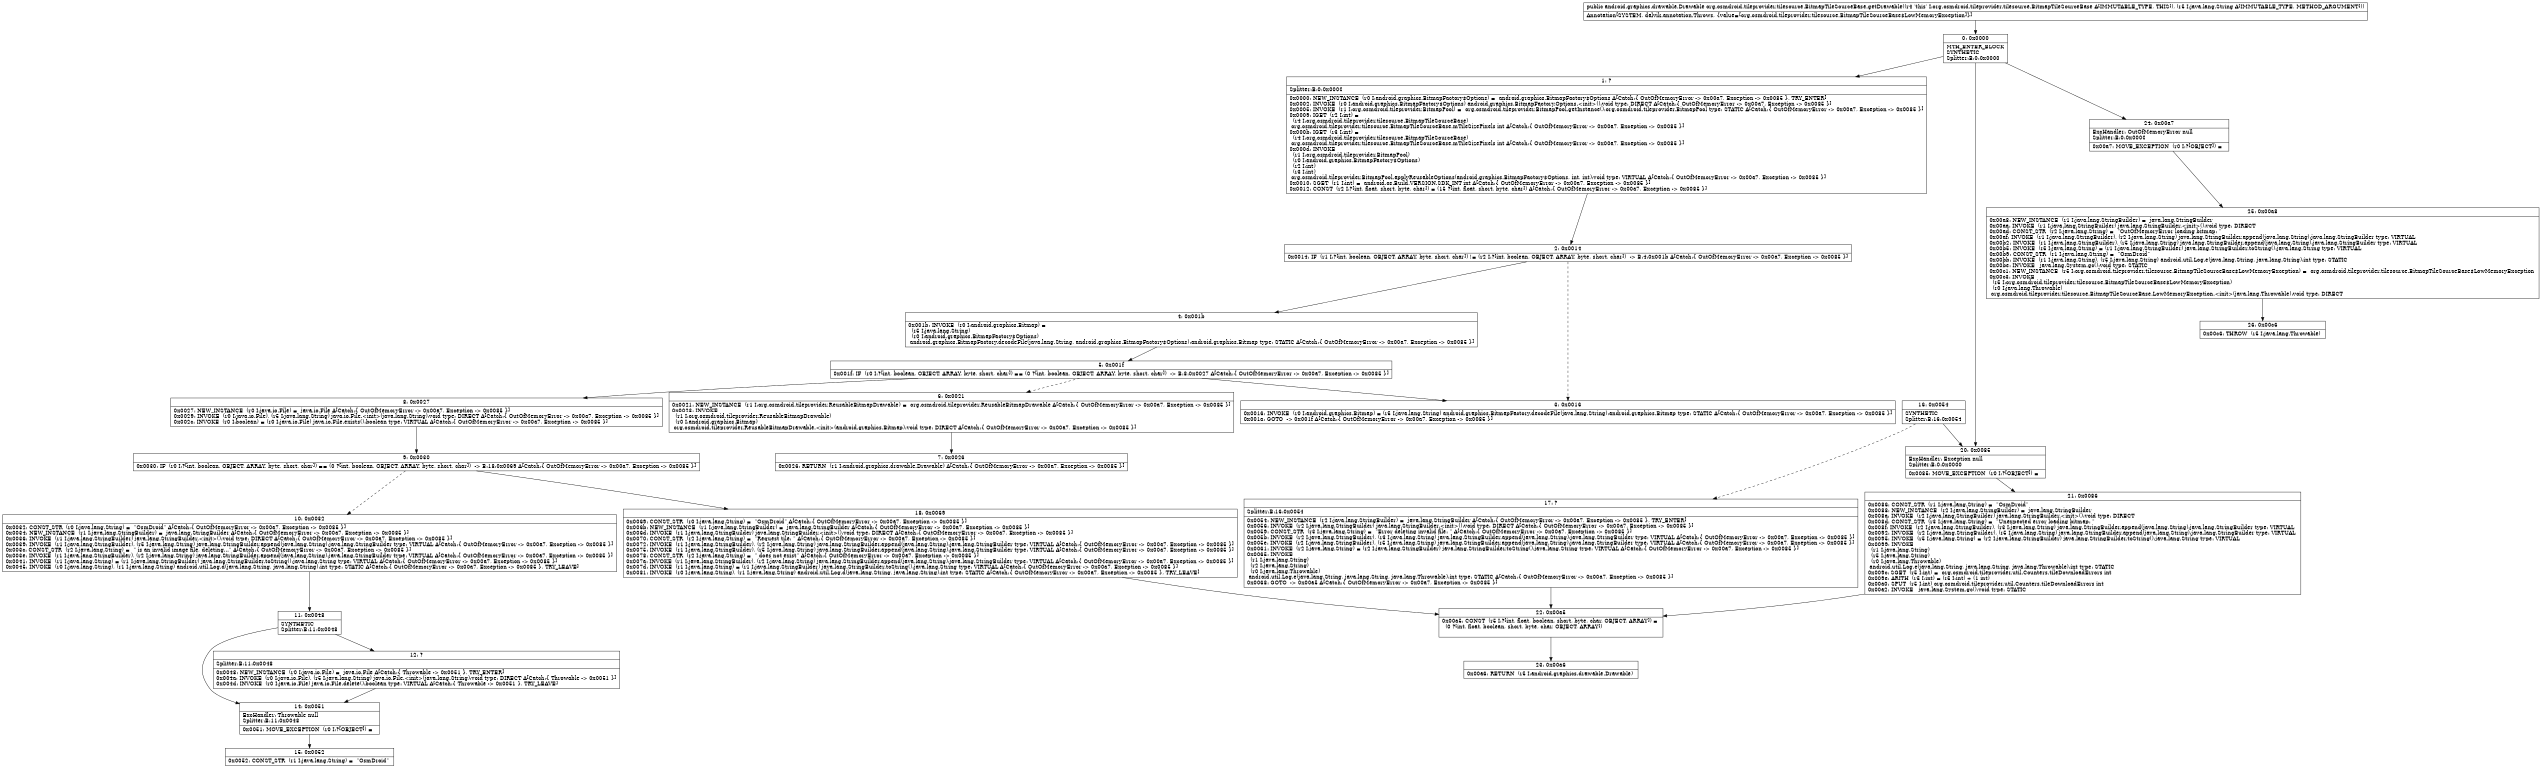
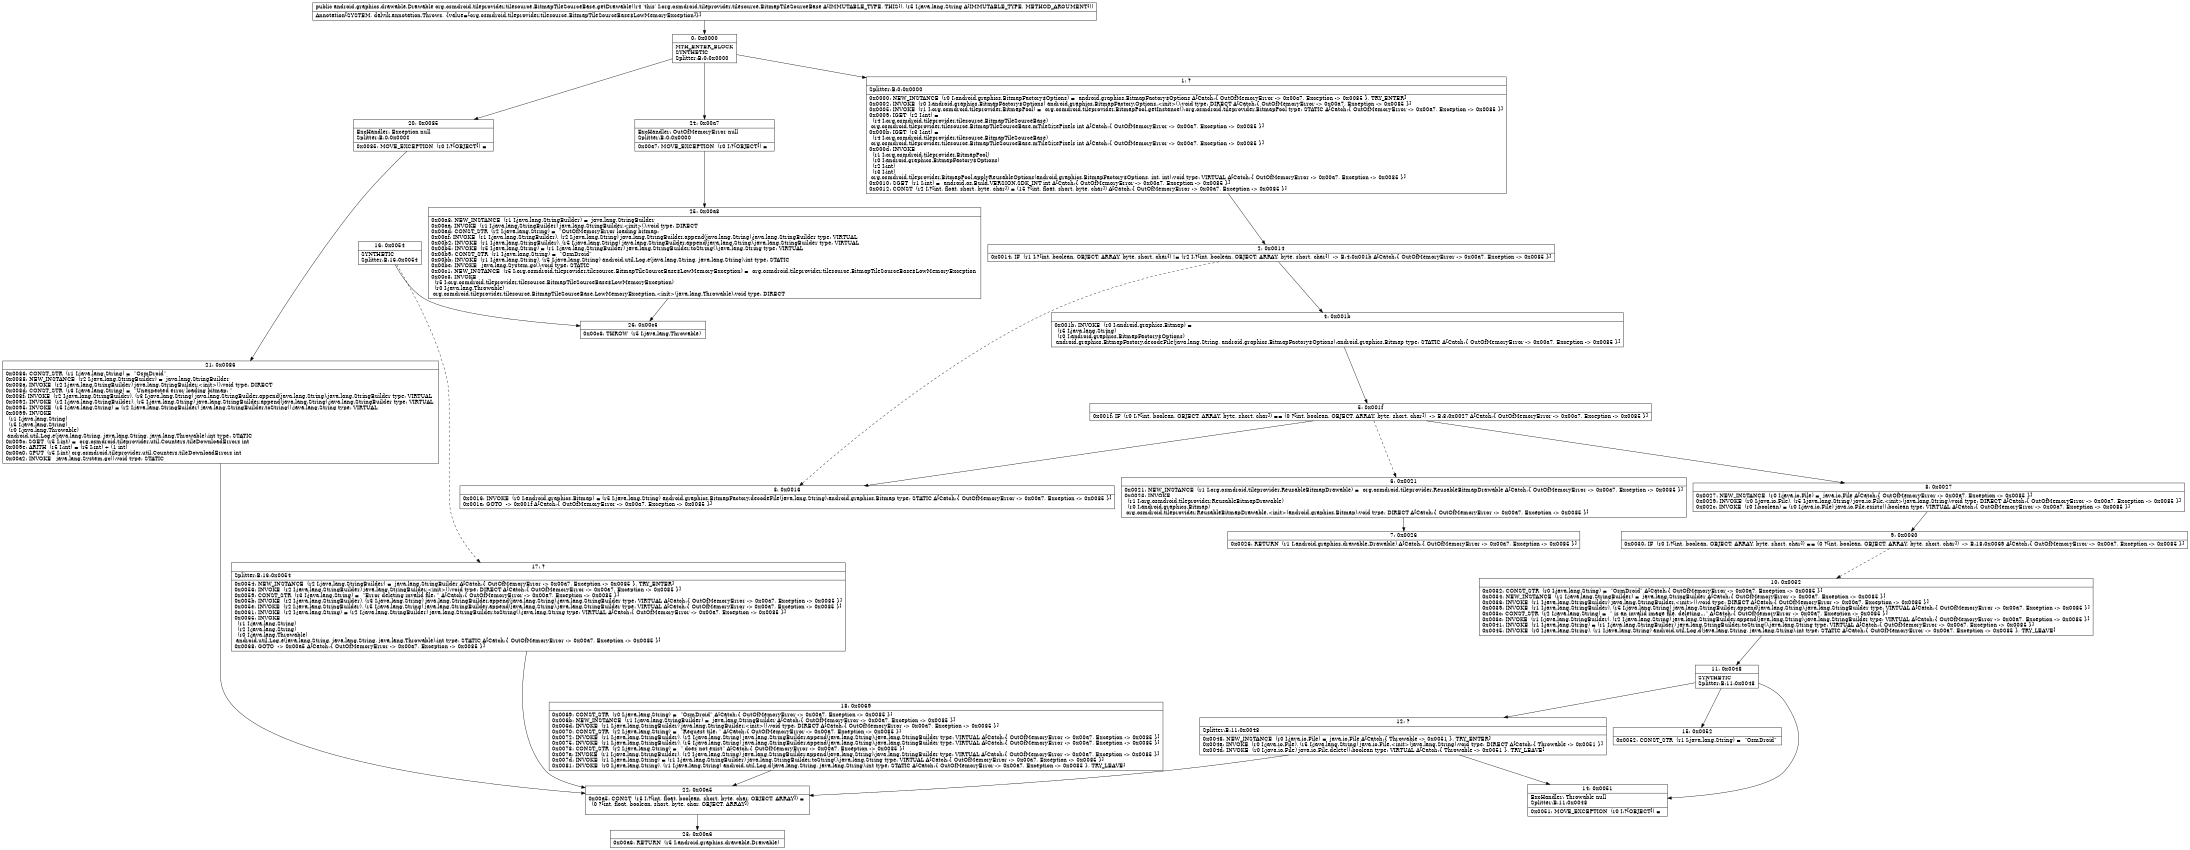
  digraph {
    node [shape=record]
    n1 [label="{0\:\ 0x0000|MTH_ENTER_BLOCK\lSYNTHETIC\lSplitter:B:0:0x0000\l}"]
    n2 [label="{1\:\ ?|Splitter:B:0:0x0000\l|0x0000: NEW_INSTANCE  (r0 I:android.graphics.BitmapFactory$Options) =  android.graphics.BitmapFactory$Options A[Catch:\{ OutOfMemoryError \-\> 0x00a7, Exception \-\> 0x0085 \}, TRY_ENTER]\l0x0002: INVOKE  (r0 I:android.graphics.BitmapFactory$Options) android.graphics.BitmapFactory.Options.\<init\>():void type: DIRECT A[Catch:\{ OutOfMemoryError \-\> 0x00a7, Exception \-\> 0x0085 \}]\l0x0005: INVOKE  (r1 I:org.osmdroid.tileprovider.BitmapPool) =  org.osmdroid.tileprovider.BitmapPool.getInstance():org.osmdroid.tileprovider.BitmapPool type: STATIC A[Catch:\{ OutOfMemoryError \-\> 0x00a7, Exception \-\> 0x0085 \}]\l0x0009: IGET  (r2 I:int) = \l  (r4 I:org.osmdroid.tileprovider.tilesource.BitmapTileSourceBase)\l org.osmdroid.tileprovider.tilesource.BitmapTileSourceBase.mTileSizePixels int A[Catch:\{ OutOfMemoryError \-\> 0x00a7, Exception \-\> 0x0085 \}]\l0x000b: IGET  (r3 I:int) = \l  (r4 I:org.osmdroid.tileprovider.tilesource.BitmapTileSourceBase)\l org.osmdroid.tileprovider.tilesource.BitmapTileSourceBase.mTileSizePixels int A[Catch:\{ OutOfMemoryError \-\> 0x00a7, Exception \-\> 0x0085 \}]\l0x000d: INVOKE  \l  (r1 I:org.osmdroid.tileprovider.BitmapPool)\l  (r0 I:android.graphics.BitmapFactory$Options)\l  (r2 I:int)\l  (r3 I:int)\l org.osmdroid.tileprovider.BitmapPool.applyReusableOptions(android.graphics.BitmapFactory$Options, int, int):void type: VIRTUAL A[Catch:\{ OutOfMemoryError \-\> 0x00a7, Exception \-\> 0x0085 \}]\l0x0010: SGET  (r1 I:int) =  android.os.Build.VERSION.SDK_INT int A[Catch:\{ OutOfMemoryError \-\> 0x00a7, Exception \-\> 0x0085 \}]\l0x0012: CONST  (r2 I:?[int, float, short, byte, char]) = (15 ?[int, float, short, byte, char]) A[Catch:\{ OutOfMemoryError \-\> 0x00a7, Exception \-\> 0x0085 \}]\l}"]
    n3 [label="{20\:\ 0x0085|ExcHandler: Exception null\lSplitter:B:0:0x0000\l|0x0085: MOVE_EXCEPTION  (r0 I:?[OBJECT]) =  \l}"]
    n4 [label="{24\:\ 0x00a7|ExcHandler: OutOfMemoryError null\lSplitter:B:0:0x0000\l|0x00a7: MOVE_EXCEPTION  (r0 I:?[OBJECT]) =  \l}"]
    n5 [label="{2\:\ 0x0014|0x0014: IF  (r1 I:?[int, boolean, OBJECT, ARRAY, byte, short, char]) != (r2 I:?[int, boolean, OBJECT, ARRAY, byte, short, char])  \-\> B:4:0x001b A[Catch:\{ OutOfMemoryError \-\> 0x00a7, Exception \-\> 0x0085 \}]\l}"]
    n6 [label="{21\:\ 0x0086|0x0086: CONST_STR  (r1 I:java.lang.String) =  \"OsmDroid\" \l0x0088: NEW_INSTANCE  (r2 I:java.lang.StringBuilder) =  java.lang.StringBuilder \l0x008a: INVOKE  (r2 I:java.lang.StringBuilder) java.lang.StringBuilder.\<init\>():void type: DIRECT \l0x008d: CONST_STR  (r3 I:java.lang.String) =  \"Unexpected error loading bitmap: \" \l0x008f: INVOKE  (r2 I:java.lang.StringBuilder), (r3 I:java.lang.String) java.lang.StringBuilder.append(java.lang.String):java.lang.StringBuilder type: VIRTUAL \l0x0092: INVOKE  (r2 I:java.lang.StringBuilder), (r5 I:java.lang.String) java.lang.StringBuilder.append(java.lang.String):java.lang.StringBuilder type: VIRTUAL \l0x0095: INVOKE  (r5 I:java.lang.String) = (r2 I:java.lang.StringBuilder) java.lang.StringBuilder.toString():java.lang.String type: VIRTUAL \l0x0099: INVOKE  \l  (r1 I:java.lang.String)\l  (r5 I:java.lang.String)\l  (r0 I:java.lang.Throwable)\l android.util.Log.e(java.lang.String, java.lang.String, java.lang.Throwable):int type: STATIC \l0x009c: SGET  (r5 I:int) =  org.osmdroid.tileprovider.util.Counters.tileDownloadErrors int \l0x009e: ARITH  (r5 I:int) = (r5 I:int) + (1 int) \l0x00a0: SPUT  (r5 I:int) org.osmdroid.tileprovider.util.Counters.tileDownloadErrors int \l0x00a2: INVOKE   java.lang.System.gc():void type: STATIC \l}"]
    n7 [label="{25\:\ 0x00a8|0x00a8: NEW_INSTANCE  (r1 I:java.lang.StringBuilder) =  java.lang.StringBuilder \l0x00aa: INVOKE  (r1 I:java.lang.StringBuilder) java.lang.StringBuilder.\<init\>():void type: DIRECT \l0x00ad: CONST_STR  (r2 I:java.lang.String) =  \"OutOfMemoryError loading bitmap: \" \l0x00af: INVOKE  (r1 I:java.lang.StringBuilder), (r2 I:java.lang.String) java.lang.StringBuilder.append(java.lang.String):java.lang.StringBuilder type: VIRTUAL \l0x00b2: INVOKE  (r1 I:java.lang.StringBuilder), (r5 I:java.lang.String) java.lang.StringBuilder.append(java.lang.String):java.lang.StringBuilder type: VIRTUAL \l0x00b5: INVOKE  (r5 I:java.lang.String) = (r1 I:java.lang.StringBuilder) java.lang.StringBuilder.toString():java.lang.String type: VIRTUAL \l0x00b9: CONST_STR  (r1 I:java.lang.String) =  \"OsmDroid\" \l0x00bb: INVOKE  (r1 I:java.lang.String), (r5 I:java.lang.String) android.util.Log.e(java.lang.String, java.lang.String):int type: STATIC \l0x00be: INVOKE   java.lang.System.gc():void type: STATIC \l0x00c1: NEW_INSTANCE  (r5 I:org.osmdroid.tileprovider.tilesource.BitmapTileSourceBase$LowMemoryException) =  org.osmdroid.tileprovider.tilesource.BitmapTileSourceBase$LowMemoryException \l0x00c3: INVOKE  \l  (r5 I:org.osmdroid.tileprovider.tilesource.BitmapTileSourceBase$LowMemoryException)\l  (r0 I:java.lang.Throwable)\l org.osmdroid.tileprovider.tilesource.BitmapTileSourceBase.LowMemoryException.\<init\>(java.lang.Throwable):void type: DIRECT \l}"]
    n8 [label="{3\:\ 0x0016|0x0016: INVOKE  (r0 I:android.graphics.Bitmap) = (r5 I:java.lang.String) android.graphics.BitmapFactory.decodeFile(java.lang.String):android.graphics.Bitmap type: STATIC A[Catch:\{ OutOfMemoryError \-\> 0x00a7, Exception \-\> 0x0085 \}]\l0x001a: GOTO  \-\> 0x001f A[Catch:\{ OutOfMemoryError \-\> 0x00a7, Exception \-\> 0x0085 \}]\l}"]
    n9 [label="{4\:\ 0x001b|0x001b: INVOKE  (r0 I:android.graphics.Bitmap) = \l  (r5 I:java.lang.String)\l  (r0 I:android.graphics.BitmapFactory$Options)\l android.graphics.BitmapFactory.decodeFile(java.lang.String, android.graphics.BitmapFactory$Options):android.graphics.Bitmap type: STATIC A[Catch:\{ OutOfMemoryError \-\> 0x00a7, Exception \-\> 0x0085 \}]\l}"]
    n10 [label="{5\:\ 0x001f|0x001f: IF  (r0 I:?[int, boolean, OBJECT, ARRAY, byte, short, char]) == (0 ?[int, boolean, OBJECT, ARRAY, byte, short, char])  \-\> B:8:0x0027 A[Catch:\{ OutOfMemoryError \-\> 0x00a7, Exception \-\> 0x0085 \}]\l}"]
    n11 [label="{6\:\ 0x0021|0x0021: NEW_INSTANCE  (r1 I:org.osmdroid.tileprovider.ReusableBitmapDrawable) =  org.osmdroid.tileprovider.ReusableBitmapDrawable A[Catch:\{ OutOfMemoryError \-\> 0x00a7, Exception \-\> 0x0085 \}]\l0x0023: INVOKE  \l  (r1 I:org.osmdroid.tileprovider.ReusableBitmapDrawable)\l  (r0 I:android.graphics.Bitmap)\l org.osmdroid.tileprovider.ReusableBitmapDrawable.\<init\>(android.graphics.Bitmap):void type: DIRECT A[Catch:\{ OutOfMemoryError \-\> 0x00a7, Exception \-\> 0x0085 \}]\l}"]
    n12 [label="{8\:\ 0x0027|0x0027: NEW_INSTANCE  (r0 I:java.io.File) =  java.io.File A[Catch:\{ OutOfMemoryError \-\> 0x00a7, Exception \-\> 0x0085 \}]\l0x0029: INVOKE  (r0 I:java.io.File), (r5 I:java.lang.String) java.io.File.\<init\>(java.lang.String):void type: DIRECT A[Catch:\{ OutOfMemoryError \-\> 0x00a7, Exception \-\> 0x0085 \}]\l0x002c: INVOKE  (r0 I:boolean) = (r0 I:java.io.File) java.io.File.exists():boolean type: VIRTUAL A[Catch:\{ OutOfMemoryError \-\> 0x00a7, Exception \-\> 0x0085 \}]\l}"]
    n13 [label="{7\:\ 0x0026|0x0026: RETURN  (r1 I:android.graphics.drawable.Drawable) A[Catch:\{ OutOfMemoryError \-\> 0x00a7, Exception \-\> 0x0085 \}]\l}"]
    n14 [label="{9\:\ 0x0030|0x0030: IF  (r0 I:?[int, boolean, OBJECT, ARRAY, byte, short, char]) == (0 ?[int, boolean, OBJECT, ARRAY, byte, short, char])  \-\> B:18:0x0069 A[Catch:\{ OutOfMemoryError \-\> 0x00a7, Exception \-\> 0x0085 \}]\l}"]
    n15 [label="{10\:\ 0x0032|0x0032: CONST_STR  (r0 I:java.lang.String) =  \"OsmDroid\" A[Catch:\{ OutOfMemoryError \-\> 0x00a7, Exception \-\> 0x0085 \}]\l0x0034: NEW_INSTANCE  (r1 I:java.lang.StringBuilder) =  java.lang.StringBuilder A[Catch:\{ OutOfMemoryError \-\> 0x00a7, Exception \-\> 0x0085 \}]\l0x0036: INVOKE  (r1 I:java.lang.StringBuilder) java.lang.StringBuilder.\<init\>():void type: DIRECT A[Catch:\{ OutOfMemoryError \-\> 0x00a7, Exception \-\> 0x0085 \}]\l0x0039: INVOKE  (r1 I:java.lang.StringBuilder), (r5 I:java.lang.String) java.lang.StringBuilder.append(java.lang.String):java.lang.StringBuilder type: VIRTUAL A[Catch:\{ OutOfMemoryError \-\> 0x00a7, Exception \-\> 0x0085 \}]\l0x003c: CONST_STR  (r2 I:java.lang.String) =  \" is an invalid image file, deleting...\" A[Catch:\{ OutOfMemoryError \-\> 0x00a7, Exception \-\> 0x0085 \}]\l0x003e: INVOKE  (r1 I:java.lang.StringBuilder), (r2 I:java.lang.String) java.lang.StringBuilder.append(java.lang.String):java.lang.StringBuilder type: VIRTUAL A[Catch:\{ OutOfMemoryError \-\> 0x00a7, Exception \-\> 0x0085 \}]\l0x0041: INVOKE  (r1 I:java.lang.String) = (r1 I:java.lang.StringBuilder) java.lang.StringBuilder.toString():java.lang.String type: VIRTUAL A[Catch:\{ OutOfMemoryError \-\> 0x00a7, Exception \-\> 0x0085 \}]\l0x0045: INVOKE  (r0 I:java.lang.String), (r1 I:java.lang.String) android.util.Log.d(java.lang.String, java.lang.String):int type: STATIC A[Catch:\{ OutOfMemoryError \-\> 0x00a7, Exception \-\> 0x0085 \}, TRY_LEAVE]\l}"]
    n16 [label="{18\:\ 0x0069|0x0069: CONST_STR  (r0 I:java.lang.String) =  \"OsmDroid\" A[Catch:\{ OutOfMemoryError \-\> 0x00a7, Exception \-\> 0x0085 \}]\l0x006b: NEW_INSTANCE  (r1 I:java.lang.StringBuilder) =  java.lang.StringBuilder A[Catch:\{ OutOfMemoryError \-\> 0x00a7, Exception \-\> 0x0085 \}]\l0x006d: INVOKE  (r1 I:java.lang.StringBuilder) java.lang.StringBuilder.\<init\>():void type: DIRECT A[Catch:\{ OutOfMemoryError \-\> 0x00a7, Exception \-\> 0x0085 \}]\l0x0070: CONST_STR  (r2 I:java.lang.String) =  \"Request tile: \" A[Catch:\{ OutOfMemoryError \-\> 0x00a7, Exception \-\> 0x0085 \}]\l0x0072: INVOKE  (r1 I:java.lang.StringBuilder), (r2 I:java.lang.String) java.lang.StringBuilder.append(java.lang.String):java.lang.StringBuilder type: VIRTUAL A[Catch:\{ OutOfMemoryError \-\> 0x00a7, Exception \-\> 0x0085 \}]\l0x0075: INVOKE  (r1 I:java.lang.StringBuilder), (r5 I:java.lang.String) java.lang.StringBuilder.append(java.lang.String):java.lang.StringBuilder type: VIRTUAL A[Catch:\{ OutOfMemoryError \-\> 0x00a7, Exception \-\> 0x0085 \}]\l0x0078: CONST_STR  (r2 I:java.lang.String) =  \" does not exist\" A[Catch:\{ OutOfMemoryError \-\> 0x00a7, Exception \-\> 0x0085 \}]\l0x007a: INVOKE  (r1 I:java.lang.StringBuilder), (r2 I:java.lang.String) java.lang.StringBuilder.append(java.lang.String):java.lang.StringBuilder type: VIRTUAL A[Catch:\{ OutOfMemoryError \-\> 0x00a7, Exception \-\> 0x0085 \}]\l0x007d: INVOKE  (r1 I:java.lang.String) = (r1 I:java.lang.StringBuilder) java.lang.StringBuilder.toString():java.lang.String type: VIRTUAL A[Catch:\{ OutOfMemoryError \-\> 0x00a7, Exception \-\> 0x0085 \}]\l0x0081: INVOKE  (r0 I:java.lang.String), (r1 I:java.lang.String) android.util.Log.d(java.lang.String, java.lang.String):int type: STATIC A[Catch:\{ OutOfMemoryError \-\> 0x00a7, Exception \-\> 0x0085 \}, TRY_LEAVE]\l}"]
    n17 [label="{11\:\ 0x0048|SYNTHETIC\lSplitter:B:11:0x0048\l}"]
    n18 [label="{22\:\ 0x00a5|0x00a5: CONST  (r5 I:?[int, float, boolean, short, byte, char, OBJECT, ARRAY]) = \l  (0 ?[int, float, boolean, short, byte, char, OBJECT, ARRAY])\l \l}"]
    n19 [label="{12\:\ ?|Splitter:B:11:0x0048\l|0x0048: NEW_INSTANCE  (r0 I:java.io.File) =  java.io.File A[Catch:\{ Throwable \-\> 0x0051 \}, TRY_ENTER]\l0x004a: INVOKE  (r0 I:java.io.File), (r5 I:java.lang.String) java.io.File.\<init\>(java.lang.String):void type: DIRECT A[Catch:\{ Throwable \-\> 0x0051 \}]\l0x004d: INVOKE  (r0 I:java.io.File) java.io.File.delete():boolean type: VIRTUAL A[Catch:\{ Throwable \-\> 0x0051 \}, TRY_LEAVE]\l}"]
    n20 [label="{14\:\ 0x0051|ExcHandler: Throwable null\lSplitter:B:11:0x0048\l|0x0051: MOVE_EXCEPTION  (r0 I:?[OBJECT]) =  \l}"]
    n21 [label="{15\:\ 0x0052|0x0052: CONST_STR  (r1 I:java.lang.String) =  \"OsmDroid\" \l}"]
    n22 [label="{23\:\ 0x00a6|0x00a6: RETURN  (r5 I:android.graphics.drawable.Drawable) \l}"]
    n23 [label="{16\:\ 0x0054|SYNTHETIC\lSplitter:B:16:0x0054\l}"]
    n24 [label="{17\:\ ?|Splitter:B:16:0x0054\l|0x0054: NEW_INSTANCE  (r2 I:java.lang.StringBuilder) =  java.lang.StringBuilder A[Catch:\{ OutOfMemoryError \-\> 0x00a7, Exception \-\> 0x0085 \}, TRY_ENTER]\l0x0056: INVOKE  (r2 I:java.lang.StringBuilder) java.lang.StringBuilder.\<init\>():void type: DIRECT A[Catch:\{ OutOfMemoryError \-\> 0x00a7, Exception \-\> 0x0085 \}]\l0x0059: CONST_STR  (r3 I:java.lang.String) =  \"Error deleting invalid file: \" A[Catch:\{ OutOfMemoryError \-\> 0x00a7, Exception \-\> 0x0085 \}]\l0x005b: INVOKE  (r2 I:java.lang.StringBuilder), (r3 I:java.lang.String) java.lang.StringBuilder.append(java.lang.String):java.lang.StringBuilder type: VIRTUAL A[Catch:\{ OutOfMemoryError \-\> 0x00a7, Exception \-\> 0x0085 \}]\l0x005e: INVOKE  (r2 I:java.lang.StringBuilder), (r5 I:java.lang.String) java.lang.StringBuilder.append(java.lang.String):java.lang.StringBuilder type: VIRTUAL A[Catch:\{ OutOfMemoryError \-\> 0x00a7, Exception \-\> 0x0085 \}]\l0x0061: INVOKE  (r2 I:java.lang.String) = (r2 I:java.lang.StringBuilder) java.lang.StringBuilder.toString():java.lang.String type: VIRTUAL A[Catch:\{ OutOfMemoryError \-\> 0x00a7, Exception \-\> 0x0085 \}]\l0x0065: INVOKE  \l  (r1 I:java.lang.String)\l  (r2 I:java.lang.String)\l  (r0 I:java.lang.Throwable)\l android.util.Log.e(java.lang.String, java.lang.String, java.lang.Throwable):int type: STATIC A[Catch:\{ OutOfMemoryError \-\> 0x00a7, Exception \-\> 0x0085 \}]\l0x0068: GOTO  \-\> 0x00a5 A[Catch:\{ OutOfMemoryError \-\> 0x00a7, Exception \-\> 0x0085 \}]\l}"]
    n25 [label="{26\:\ 0x00c6|0x00c6: THROW  (r5 I:java.lang.Throwable) \l}"]
    n26 [label="{public android.graphics.drawable.Drawable org.osmdroid.tileprovider.tilesource.BitmapTileSourceBase.getDrawable((r4 'this' I:org.osmdroid.tileprovider.tilesource.BitmapTileSourceBase A[IMMUTABLE_TYPE, THIS]), (r5 I:java.lang.String A[IMMUTABLE_TYPE, METHOD_ARGUMENT]))  | Annotation[SYSTEM, dalvik.annotation.Throws, \{value=[org.osmdroid.tileprovider.tilesource.BitmapTileSourceBase$LowMemoryException]\}]\l}"]
    n1 -> n2
    n1 -> n3
    n1 -> n4
    n2 -> n5
    n3 -> n6
    n4 -> n7
    n5 -> n8 [style=dashed]
    n5 -> n9
    n6 -> n18
    n7 -> n25
    n9 -> n10
    n10 -> n8
    n10 -> n11 [style=dashed]
    n10 -> n12
    n11 -> n13
    n12 -> n14
    n14 -> n15 [style=dashed]
-   n14 -> n16
    n15 -> n17
    n16 -> n18
    n17 -> n19
    n17 -> n20
    n18 -> n22
+   n19 -> n18
    n19 -> n20
-   n20 -> n21
-   n23 -> n3
+   n17 -> n21
+   n23 -> n25
    n23 -> n24 [style=dashed]
    n24 -> n18
    n26 -> n1
  }
